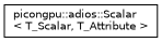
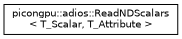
  digraph {
    rankdir=LR
-   n1 [color=black fillcolor=white fontname=Helvetica fontsize=10 height=0.2 label="picongpu::adios::Scalar\l\< T_Scalar, T_Attribute \>" shape=record style=filled width=0.4]
+   n1 [color=black fillcolor=white fontname=Helvetica fontsize=10 height=0.2 label="picongpu::adios::ReadNDScalars\l\< T_Scalar, T_Attribute \>" shape=record style=filled width=0.4]
  }
